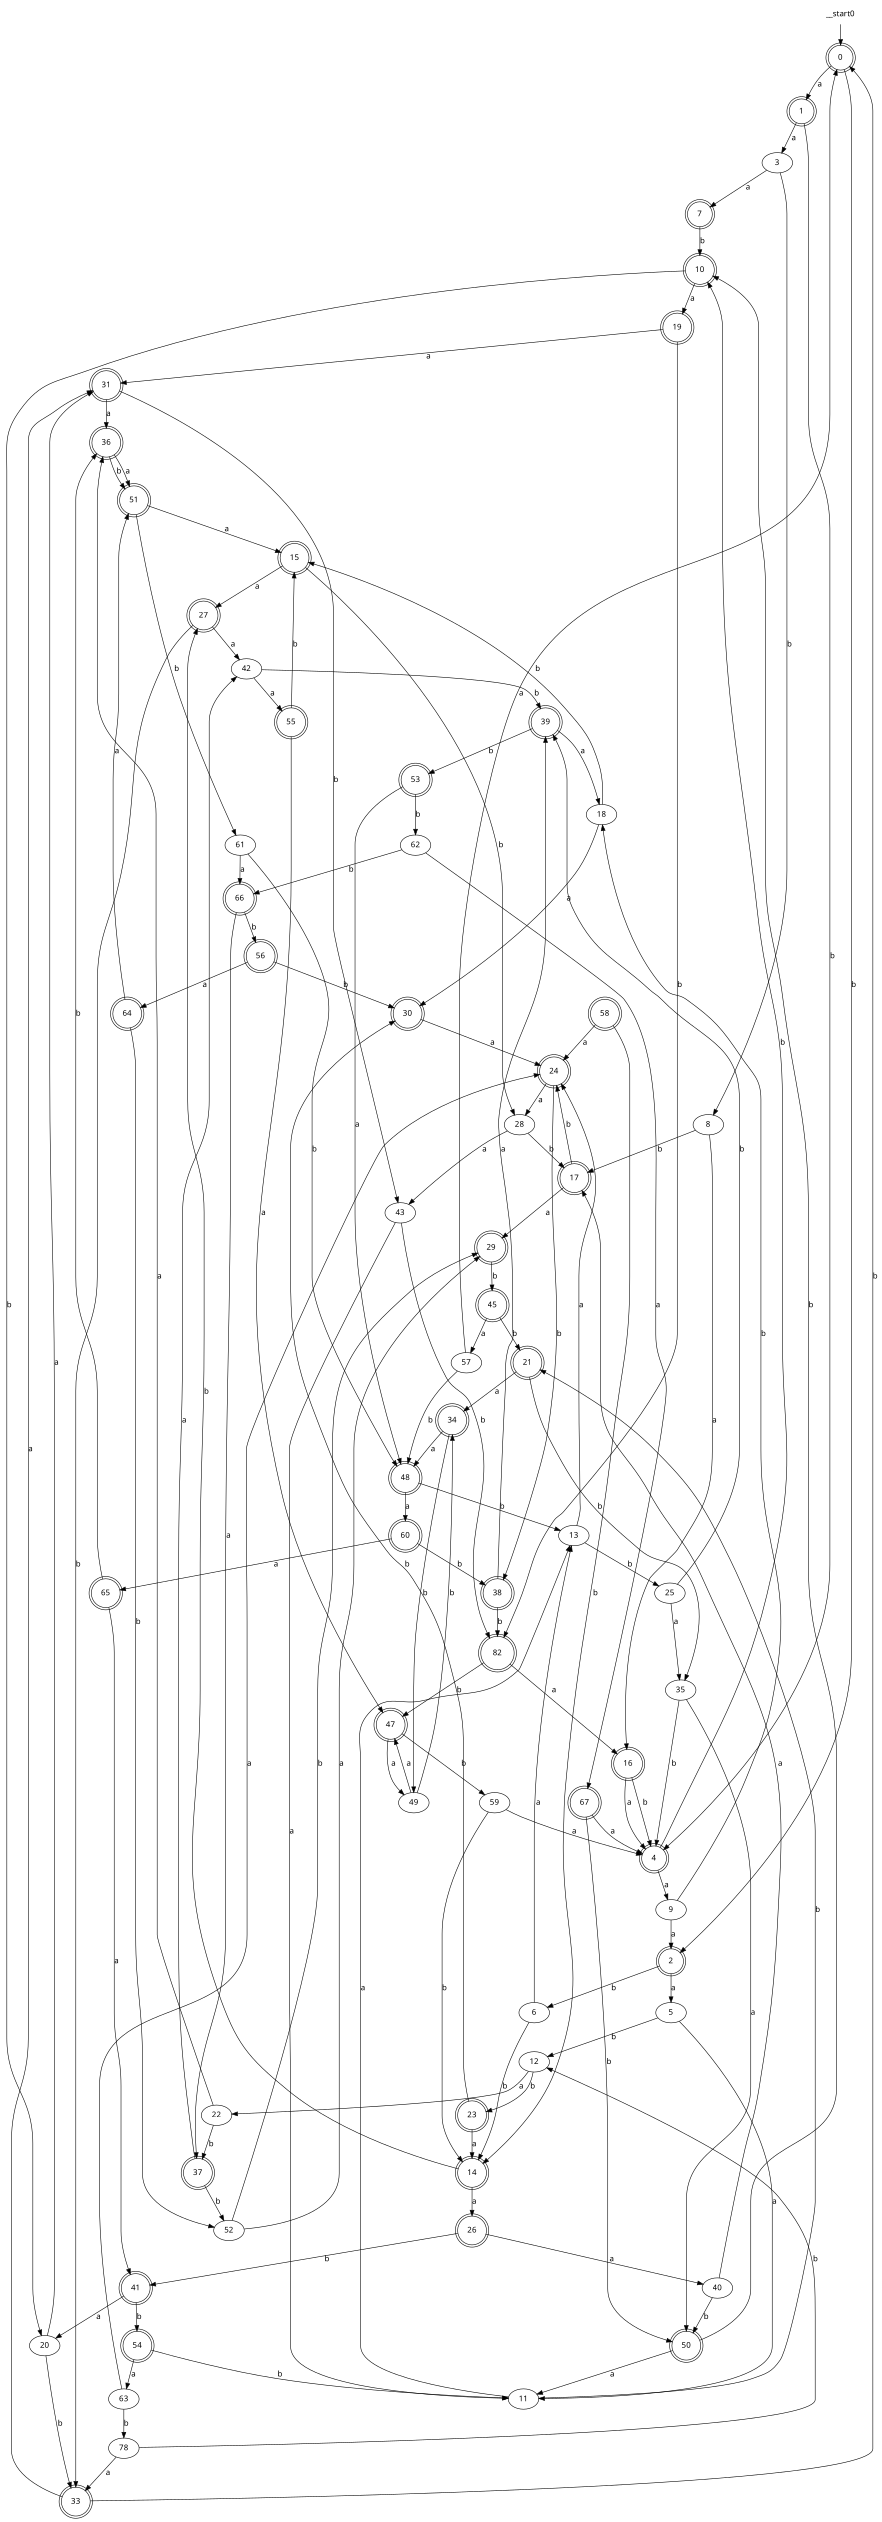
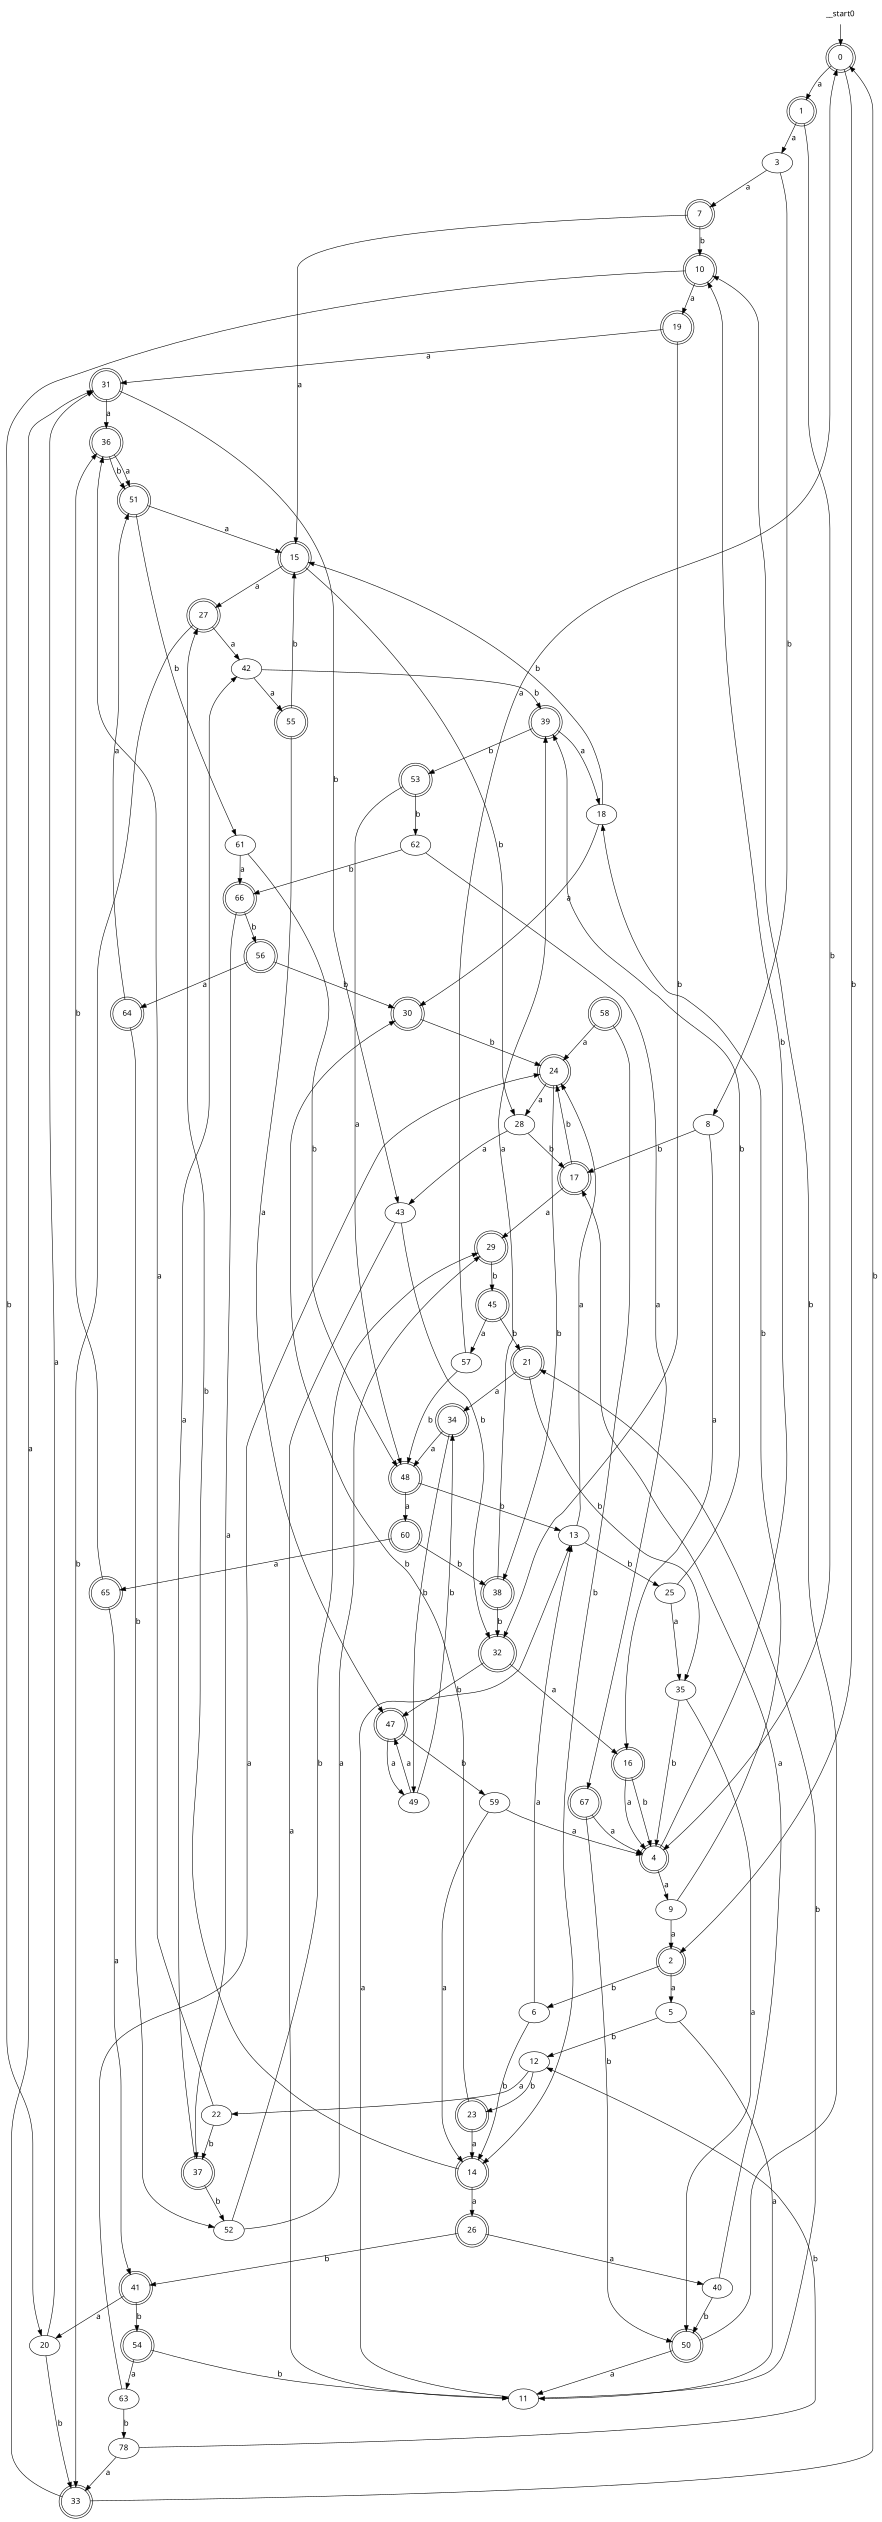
  digraph {
    fontname="Noto Sans"
    node [fontname="Noto Sans" shape=doublecircle]
    edge [fontname="Noto Sans"]
    __start0 [shape=none]
    0
    1
    2
    3 [shape=""]
    4
    5 [shape=""]
    6 [shape=""]
    7
    8 [shape=""]
    9 [shape=""]
    10
    11 [shape=""]
    12 [shape=""]
    13 [shape=""]
    14
    15
    16
    17
    18 [shape=""]
    19
    20 [shape=""]
    21
    22 [shape=""]
    23
    24
    25 [shape=""]
    26
    27
    28 [shape=""]
    29
    30
    31
-   32 [label=82]
+   32
    33
    34
    35 [shape=""]
    36
    37
    38
    39
    40 [shape=""]
    41
    42 [shape=""]
    43 [shape=""]
    45
    47
    48
    49 [shape=""]
    50
    51
    52 [shape=""]
    53
    54
    55
    57 [shape=""]
    59 [shape=""]
    60
    61 [shape=""]
    62 [shape=""]
    63 [shape=""]
    56
    64
    58
    65
    66
    67
    n68 [label=78 shape=""]
    __start0 -> 0
    0 -> 1 [label=a]
    0 -> 2 [label=b]
    1 -> 3 [label=a]
    1 -> 4 [label=b]
    2 -> 5 [label=a]
    2 -> 6 [label=b]
    3 -> 7 [label=a]
    3 -> 8 [label=b]
    4 -> 9 [label=a]
    4 -> 10 [label=b]
    5 -> 11 [label=a]
    5 -> 12 [label=b]
    6 -> 13 [label=a]
    6 -> 14 [label=b]
    7 -> 10 [label=b]
+   7 -> 15 [label=a]
    8 -> 16 [label=a]
    8 -> 17 [label=b]
    9 -> 2 [label=a]
    9 -> 18 [label=b]
    10 -> 19 [label=a]
    10 -> 20 [label=b]
    11 -> 13 [label=a]
    11 -> 21 [label=b]
    12 -> 22 [label=a]
    12 -> 23 [label=b]
    13 -> 24 [label=a]
    13 -> 25 [label=b]
    14 -> 26 [label=a]
    14 -> 27 [label=b]
    15 -> 27 [label=a]
    15 -> 28 [label=b]
    16 -> 4 [label=a]
    16 -> 4 [label=b]
    17 -> 24 [label=b]
    17 -> 29 [label=a]
    18 -> 15 [label=b]
    18 -> 30 [label=a]
    19 -> 31 [label=a]
    19 -> 32 [label=b]
    20 -> 31 [label=a]
    20 -> 33 [label=b]
    21 -> 34 [label=a]
    21 -> 35 [label=b]
    22 -> 36 [label=a]
    22 -> 37 [label=b]
    23 -> 14 [label=a]
    23 -> 30 [label=b]
    24 -> 28 [label=a]
    24 -> 38 [label=b]
    25 -> 35 [label=a]
    25 -> 39 [label=b]
    26 -> 40 [label=a]
    26 -> 41 [label=b]
    27 -> 33 [label=b]
    27 -> 42 [label=a]
    28 -> 17 [label=b]
    28 -> 43 [label=a]
    29 -> 45 [label=b]
-   30 -> 24 [label=a]
+   30 -> 24 [label=b]
    31 -> 36 [label=a]
    31 -> 43 [label=b]
    32 -> 16 [label=a]
    32 -> 47 [label=b]
    33 -> 0 [label=b]
    33 -> 31 [label=a]
    34 -> 48 [label=a]
    34 -> 49 [label=b]
    35 -> 4 [label=b]
    35 -> 50 [label=a]
    36 -> 51 [label=a]
    36 -> 51 [label=b]
    37 -> 42 [label=a]
    37 -> 52 [label=b]
    38 -> 32 [label=b]
    38 -> 39 [label=a]
    39 -> 18 [label=a]
    39 -> 53 [label=b]
    40 -> 17 [label=a]
    40 -> 50 [label=b]
    41 -> 20 [label=a]
    41 -> 54 [label=b]
    42 -> 39 [label=b]
    42 -> 55 [label=a]
    43 -> 11 [label=a]
    43 -> 32 [label=b]
    45 -> 21 [label=b]
    45 -> 57 [label=a]
    47 -> 49 [label=a]
    47 -> 59 [label=b]
    48 -> 13 [label=b]
    48 -> 60 [label=a]
    49 -> 34 [label=b]
    49 -> 47 [label=a]
    50 -> 10 [label=b]
    50 -> 11 [label=a]
    51 -> 15 [label=a]
    51 -> 61 [label=b]
    52 -> 29 [label=a]
    52 -> 29 [label=b]
    53 -> 48 [label=a]
    53 -> 62 [label=b]
    54 -> 11 [label=b]
    54 -> 63 [label=a]
    55 -> 15 [label=b]
    55 -> 47 [label=a]
    57 -> 0 [label=a]
    57 -> 48 [label=b]
    59 -> 4 [label=a]
-   59 -> 14 [label=b]
+   59 -> 14 [label=a]
    60 -> 38 [label=b]
    60 -> 65 [label=a]
    61 -> 48 [label=b]
    61 -> 66 [label=a]
    62 -> 66 [label=b]
    62 -> 67 [label=a]
    63 -> 24 [label=a]
    63 -> n68 [label=b]
    56 -> 30 [label=b]
    56 -> 64 [label=a]
    64 -> 51 [label=a]
    64 -> 52 [label=b]
    58 -> 14 [label=b]
    58 -> 24 [label=a]
    65 -> 36 [label=b]
    65 -> 41 [label=a]
    66 -> 37 [label=a]
    66 -> 56 [label=b]
    67 -> 4 [label=a]
    67 -> 50 [label=b]
    n68 -> 12 [label=b]
    n68 -> 33 [label=a]
  }
